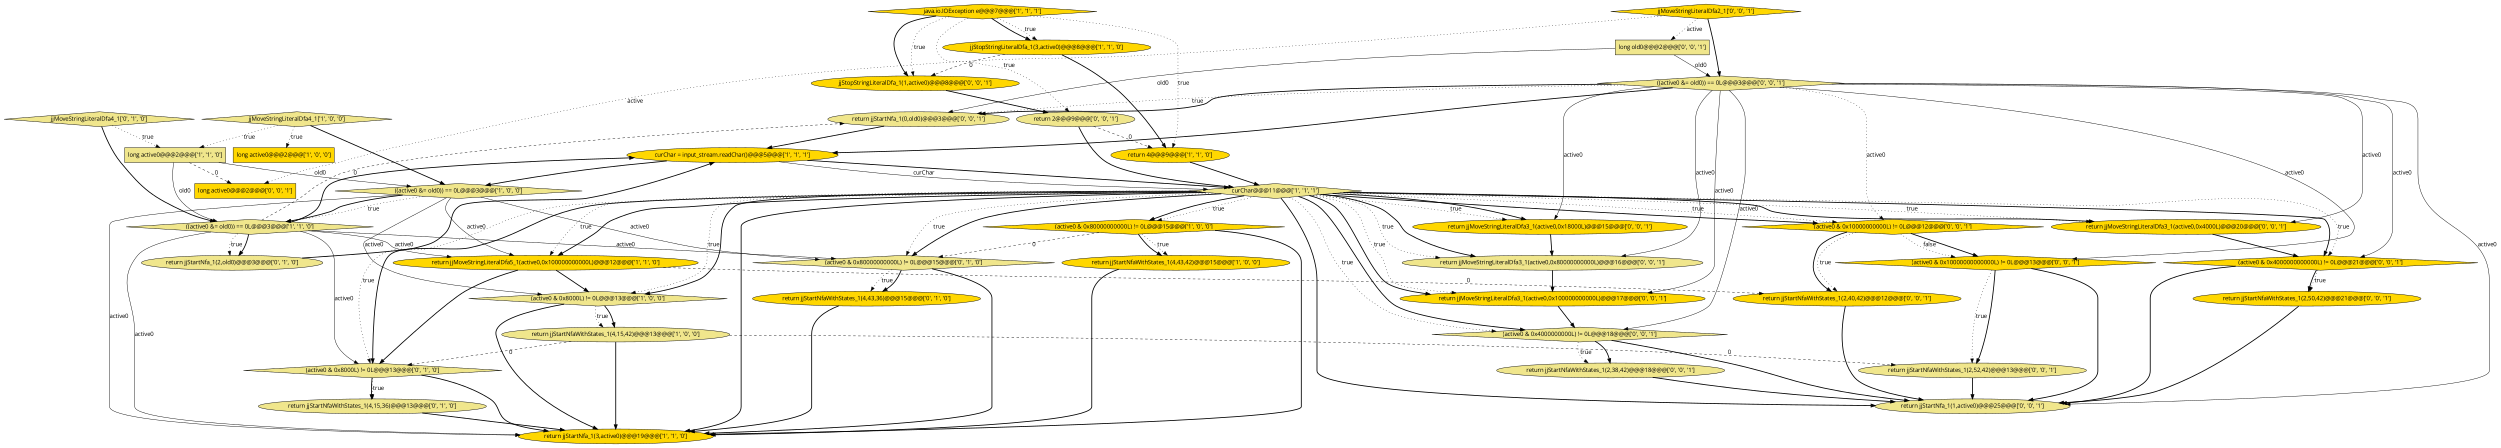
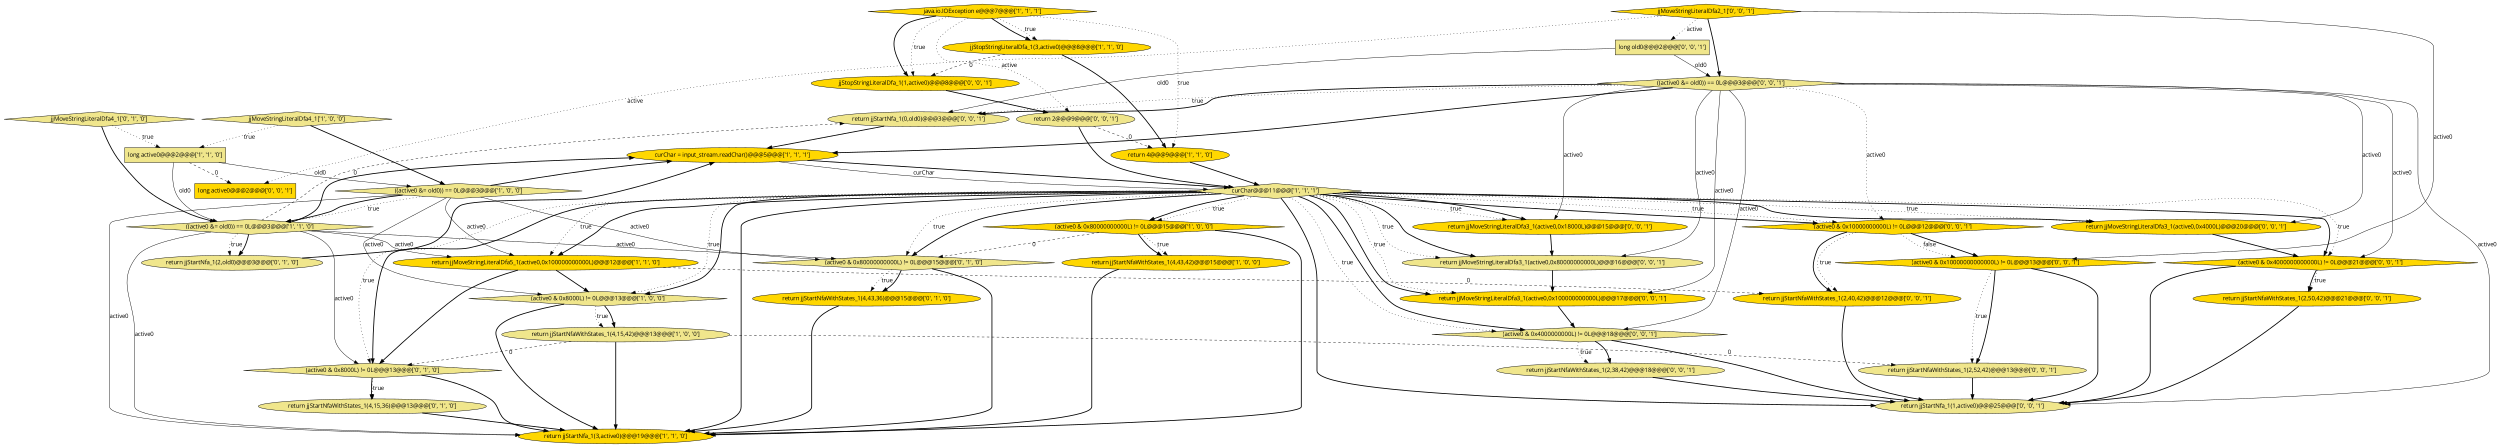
  digraph {
    fontname="Open Sans"
    node [fillcolor=khaki fontname="Open Sans" shape=ellipse style=filled]
    edge [fontname="Open Sans" style=bold]
    n1 [label="return jjStartNfa_1(0,old0)@@@3@@@['0', '0', '1']"]
    n2 [fillcolor=gold label="curChar = input_stream.readChar()@@@5@@@['1', '1', '1']"]
    n3 [label="curChar@@@11@@@['1', '1', '1']" shape=diamond]
    n4 [label="return jjStartNfaWithStates_1(2,38,42)@@@18@@@['0', '0', '1']"]
    n5 [label="return jjStartNfa_1(1,active0)@@@25@@@['0', '0', '1']"]
    n6 [fillcolor=gold label="jjMoveStringLiteralDfa2_1['0', '0', '1']" shape=diamond]
    n7 [fillcolor=gold label="long active0@@@2@@@['0', '0', '1']" shape=box]
    n8 [label="((active0 &= old0)) == 0L@@@3@@@['0', '0', '1']" shape=diamond]
    n9 [label="long old0@@@2@@@['0', '0', '1']" shape=box]
    n10 [fillcolor=gold label="return jjMoveStringLiteralDfa3_1(active0,0x100000000000L)@@@17@@@['0', '0', '1']"]
    n11 [label="(active0 & 0x4000000000L) != 0L@@@18@@@['0', '0', '1']" shape=diamond]
    n12 [label="return jjMoveStringLiteralDfa3_1(active0,0x80000000000L)@@@16@@@['0', '0', '1']"]
    n13 [fillcolor=gold label="return jjMoveStringLiteralDfa3_1(active0,0x4000L)@@@20@@@['0', '0', '1']"]
    n14 [fillcolor=gold label="(active0 & 0x4000000000000L) != 0L@@@21@@@['0', '0', '1']" shape=diamond]
    n15 [fillcolor=gold label="(active0 & 0x10000000000L) != 0L@@@12@@@['0', '0', '1']" shape=diamond]
    n16 [fillcolor=gold label="return jjMoveStringLiteralDfa3_1(active0,0x18000L)@@@15@@@['0', '0', '1']"]
    n17 [fillcolor=gold label="(active0 & 0x10000000000000L) != 0L@@@13@@@['0', '0', '1']" shape=diamond]
    n18 [fillcolor=gold label="return jjStartNfaWithStates_1(4,43,36)@@@15@@@['0', '1', '0']"]
    n19 [fillcolor=gold label="return jjStartNfa_1(3,active0)@@@19@@@['1', '1', '0']"]
    n20 [fillcolor=gold label="(active0 & 0x80000000000L) != 0L@@@15@@@['1', '0', '0']" shape=diamond]
    n21 [fillcolor=gold label="return jjStartNfaWithStates_1(4,43,42)@@@15@@@['1', '0', '0']"]
    n22 [label="(active0 & 0x80000000000L) != 0L@@@15@@@['0', '1', '0']" shape=diamond]
    n23 [label="((active0 &= old0)) == 0L@@@3@@@['1', '1', '0']" shape=diamond]
    n24 [label="(active0 & 0x8000L) != 0L@@@13@@@['0', '1', '0']" shape=diamond]
    n25 [fillcolor=gold label="return jjMoveStringLiteralDfa5_1(active0,0x100000000000L)@@@12@@@['1', '1', '0']"]
    n26 [label="return jjStartNfa_1(2,old0)@@@3@@@['0', '1', '0']"]
    n27 [label="return jjStartNfaWithStates_1(4,15,36)@@@13@@@['0', '1', '0']"]
    n28 [label="(active0 & 0x8000L) != 0L@@@13@@@['1', '0', '0']" shape=diamond]
    n29 [fillcolor=gold label="return jjStartNfaWithStates_1(2,40,42)@@@12@@@['0', '0', '1']"]
    n30 [label="return jjStartNfaWithStates_1(4,15,42)@@@13@@@['1', '0', '0']"]
    n31 [label="return jjStartNfaWithStates_1(2,52,42)@@@13@@@['0', '0', '1']"]
    n32 [fillcolor=gold label="return jjStartNfaWithStates_1(2,50,42)@@@21@@@['0', '0', '1']"]
    n33 [label="jjMoveStringLiteralDfa4_1['1', '0', '0']" shape=diamond]
-   n34 [fillcolor=gold label="long active0@@@2@@@['1', '0', '0']" shape=box]
    n35 [label="((active0 &= old0)) == 0L@@@3@@@['1', '0', '0']" shape=diamond]
    n36 [label="long active0@@@2@@@['1', '1', '0']" shape=box]
    n37 [fillcolor=gold label="java.io.IOException e@@@7@@@['1', '1', '1']" shape=diamond]
    n38 [label="return 2@@@9@@@['0', '0', '1']"]
    n39 [fillcolor=gold label="jjStopStringLiteralDfa_1(3,active0)@@@8@@@['1', '1', '0']"]
    n40 [fillcolor=gold label="jjStopStringLiteralDfa_1(1,active0)@@@8@@@['0', '0', '1']"]
    n41 [fillcolor=gold label="return 4@@@9@@@['1', '1', '0']"]
    n42 [label="jjMoveStringLiteralDfa4_1['0', '1', '0']" shape=diamond]
    n1 -> n2
    n2 -> n3 [label=curChar style=solid]
    n2 -> n3
    n3 -> n5
    n3 -> n10 [label=true style=dotted]
    n3 -> n10
    n3 -> n11
    n3 -> n11 [label=true style=dotted]
    n3 -> n12 [label=true style=dotted]
    n3 -> n12
    n3 -> n13 [label=true style=dotted]
    n3 -> n13
    n3 -> n14
    n3 -> n14 [label=true style=dotted]
    n3 -> n15 [label=true style=dotted]
    n3 -> n15
    n3 -> n16 [label=true style=dotted]
    n3 -> n16
    n3 -> n19
    n3 -> n20 [label=true style=dotted]
    n3 -> n20
    n3 -> n22
    n3 -> n22 [label=true style=dotted]
    n3 -> n24
    n3 -> n24 [label=true style=dotted]
    n3 -> n25 [label=true style=dotted]
    n3 -> n25
    n3 -> n28 [label=true style=dotted]
    n3 -> n28
    n4 -> n5
    n6 -> n7 [label=active style=dotted]
    n6 -> n8
    n6 -> n9 [label=active style=dotted]
    n8 -> n1 [label=true style=dotted]
    n8 -> n1
    n8 -> n2
    n8 -> n5 [label=active0 style=solid]
    n8 -> n10 [label=active0 style=solid]
    n8 -> n11 [label=active0 style=solid]
    n8 -> n12 [label=active0 style=solid]
    n8 -> n13 [label=active0 style=solid]
    n8 -> n14 [label=active0 style=solid]
    n8 -> n15 [label=active0 style=dotted]
    n8 -> n16 [label=active0 style=solid]
-   n8 -> n17 [label=active0 style=solid]
+   n6 -> n17 [label=active0 style=solid]
    n9 -> n1 [label=old0 style=solid]
    n9 -> n8 [label=old0 style=solid]
    n10 -> n11
    n11 -> n4
    n11 -> n4 [label=true style=dotted]
    n11 -> n5
    n12 -> n10
    n13 -> n14
    n14 -> n5
    n14 -> n32
    n14 -> n32 [label=true style=dotted]
    n15 -> n17
    n15 -> n17 [label=false style=dotted]
    n15 -> n29 [label=true style=dotted]
    n15 -> n29
    n16 -> n12
    n17 -> n5
    n17 -> n31
    n17 -> n31 [label=true style=dotted]
    n18 -> n19
    n20 -> n19
    n20 -> n21 [label=true style=dotted]
    n20 -> n21
    n20 -> n22 [label=0 style=dashed]
    n21 -> n19
    n22 -> n18 [label=true style=dotted]
    n22 -> n18
    n22 -> n19
    n23 -> n1 [label=0 style=dashed]
    n23 -> n2
    n23 -> n19 [label=active0 style=solid]
    n23 -> n22 [label=active0 style=solid]
    n23 -> n24 [label=active0 style=solid]
    n23 -> n25 [label=active0 style=solid]
    n23 -> n26
    n23 -> n26 [label=true style=dotted]
    n24 -> n19
    n24 -> n27
    n24 -> n27 [label=true style=dotted]
    n25 -> n24
    n25 -> n28
    n25 -> n29 [label=0 style=dashed]
    n26 -> n2
    n27 -> n19
    n28 -> n19
    n28 -> n30
    n28 -> n30 [label=true style=dotted]
    n29 -> n5
    n30 -> n19
    n30 -> n24 [label=0 style=dashed]
    n30 -> n31 [label=0 style=dashed]
    n31 -> n5
    n32 -> n5
-   n33 -> n34 [label=true style=dotted]
    n33 -> n35
    n33 -> n36 [label=true style=dotted]
-   n2 -> n35
+   n35 -> n2
    n35 -> n19 [label=active0 style=solid]
    n35 -> n22 [label=active0 style=solid]
    n35 -> n23 [label=true style=dotted]
    n35 -> n23
    n35 -> n25 [label=active0 style=solid]
    n35 -> n28 [label=active0 style=solid]
    n36 -> n7 [label=0 style=dashed]
    n36 -> n23 [label=old0 style=solid]
    n36 -> n35 [label=old0 style=solid]
-   n37 -> n38 [label=true style=dotted]
+   n37 -> n38 [label=active style=dotted]
    n37 -> n39
    n37 -> n39 [label=true style=dotted]
    n37 -> n40
    n37 -> n40 [label=true style=dotted]
    n37 -> n41 [label=true style=dotted]
    n38 -> n3
    n38 -> n41 [label=0 style=dashed]
    n39 -> n40 [label=0 style=dashed]
    n39 -> n41
    n40 -> n38
    n41 -> n3
    n42 -> n23
    n42 -> n36 [label=true style=dotted]
  }
